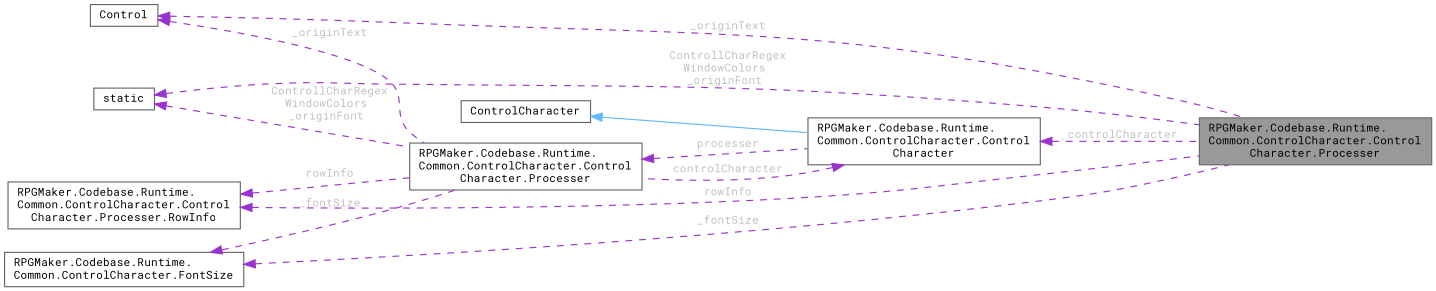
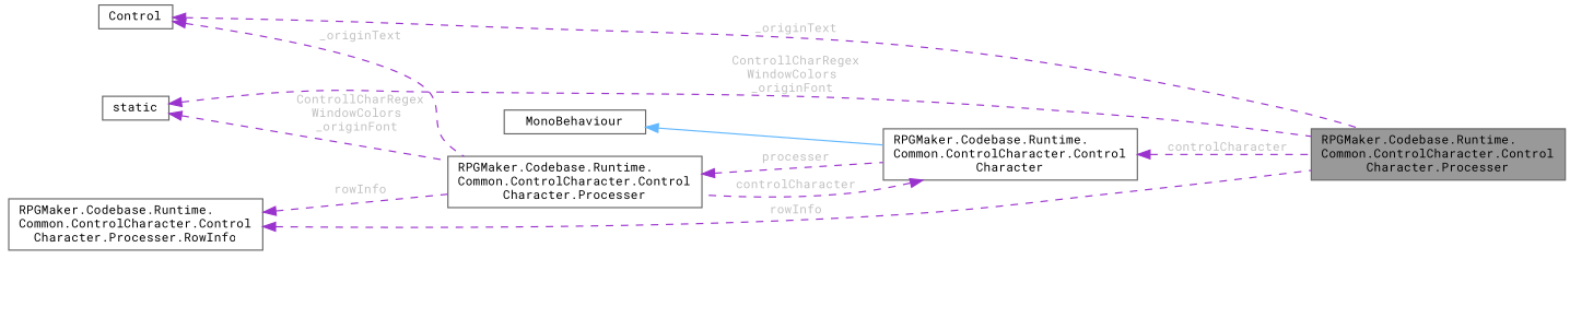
  digraph {
    fontname="Roboto Mono"
    rankdir=LR
    node [color=gray40 fillcolor=white fontname="Roboto Mono" fontsize=10 shape=box style=filled]
    edge [color=darkorchid3 dir=back fontcolor=grey fontname="Roboto Mono" fontsize=10 labelfontname=Helvetica labelfontsize=10 style=dashed]
    n1 [fillcolor=grey60 fontcolor=black height=0.2 label="RPGMaker.Codebase.Runtime.\lCommon.ControlCharacter.Control\lCharacter.Processer" width=0.4]
    n2 [height=0.2 label=static width=0.4]
    n3 [height=0.2 label="RPGMaker.Codebase.Runtime.\lCommon.ControlCharacter.Control\lCharacter.Processer" width=0.4]
    n4 [height=0.2 label="RPGMaker.Codebase.Runtime.\lCommon.ControlCharacter.Control\lCharacter" width=0.4]
-   n5 [height=0.2 label=ControlCharacter width=0.4]
+   n5 [height=0.2 label=MonoBehaviour width=0.4]
    n6 [height=0.2 label=Control width=0.4]
-   n7 [height=0.2 label="RPGMaker.Codebase.Runtime.\lCommon.ControlCharacter.FontSize" width=0.4]
    n8 [height=0.2 label="RPGMaker.Codebase.Runtime.\lCommon.ControlCharacter.Control\lCharacter.Processer.RowInfo" width=0.4]
    n2 -> n1 [label=" ControllCharRegex\nWindowColors\n_originFont"]
    n2 -> n3 [label=" ControllCharRegex\nWindowColors\n_originFont"]
    n3 -> n4 [label=" processer"]
    n4 -> n1 [label=" controlCharacter"]
    n4 -> n3 [label=" controlCharacter"]
    n5 -> n4 [color=steelblue1 style=solid fontcolor=""]
    n6 -> n1 [label=" _originText"]
    n6 -> n3 [label=" _originText"]
-   n7 -> n1 [label=" _fontSize"]
-   n7 -> n3 [label=" _fontSize"]
    n8 -> n1 [label=" rowInfo"]
    n8 -> n3 [label=" rowInfo"]
  }
